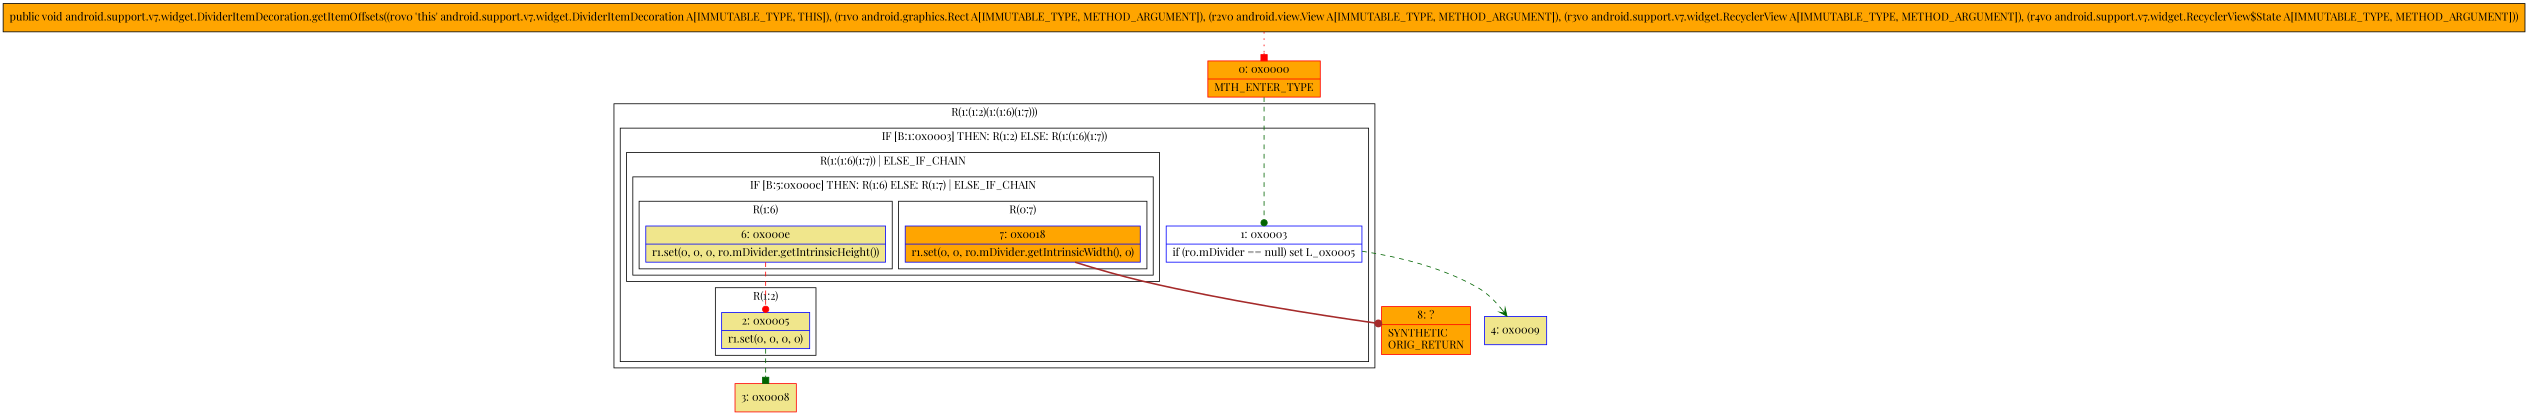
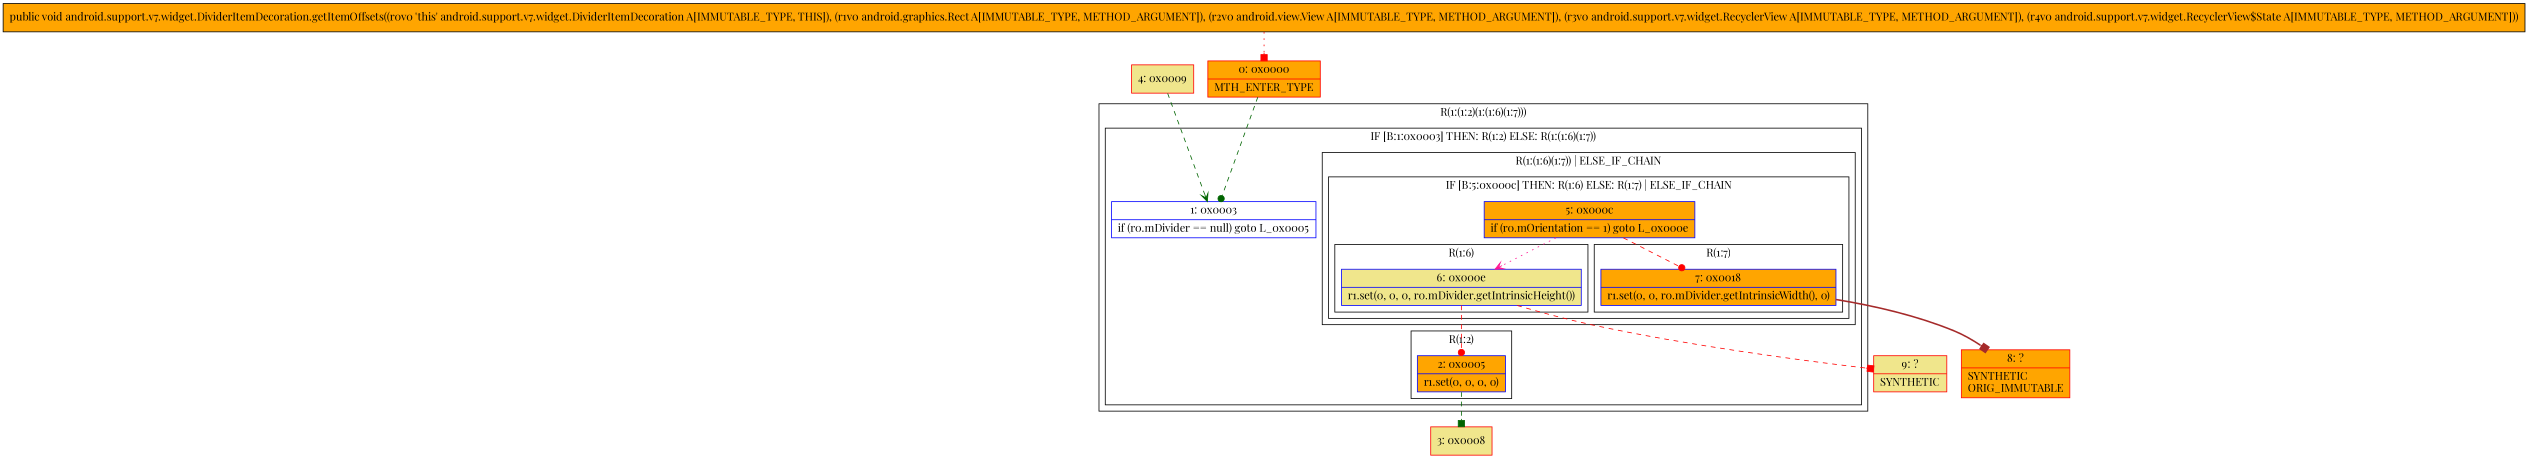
  digraph {
    fontname="Playfair Display"
    node [color=blue fillcolor=khaki fontname="Playfair Display" shape=record style=filled]
    edge [arrowhead=box color=red fontname="Playfair Display" style=dashed]
-   n1 [label="{2\:\ 0x0005|r1.set(0, 0, 0, 0)\l}"]
+   n1 [fillcolor=orange label="{2\:\ 0x0005|r1.set(0, 0, 0, 0)\l}"]
    n2 [label="{6\:\ 0x000e|r1.set(0, 0, 0, r0.mDivider.getIntrinsicHeight())\l}"]
    n3 [fillcolor=orange label="{7\:\ 0x0018|r1.set(0, 0, r0.mDivider.getIntrinsicWidth(), 0)\l}"]
-   n5 [fillcolor=white label="{1\:\ 0x0003|if (r0.mDivider == null) set L_0x0005\l}"]
+   n4 [fillcolor=orange label="{5\:\ 0x000c|if (r0.mOrientation == 1) goto L_0x000e\l}"]
+   n5 [fillcolor=white label="{1\:\ 0x0003|if (r0.mDivider == null) goto L_0x0005\l}"]
    n6 [color=red label="{3\:\ 0x0008}"]
-   n8 [color=red fillcolor=orange label="{8\:\ ?|SYNTHETIC\lORIG_RETURN\l}"]
-   n9 [label="{4\:\ 0x0009}"]
+   n7 [color=red label="{9\:\ ?|SYNTHETIC\l}"]
+   n8 [color=red fillcolor=orange label="{8\:\ ?|SYNTHETIC\lORIG_IMMUTABLE\l}"]
+   n9 [color=red label="{4\:\ 0x0009}"]
    n10 [color=red fillcolor=orange label="{0\:\ 0x0000|MTH_ENTER_TYPE\l}"]
    n11 [fillcolor=orange label="{public void android.support.v7.widget.DividerItemDecoration.getItemOffsets((r0v0 'this' android.support.v7.widget.DividerItemDecoration A[IMMUTABLE_TYPE, THIS]), (r1v0 android.graphics.Rect A[IMMUTABLE_TYPE, METHOD_ARGUMENT]), (r2v0 android.view.View A[IMMUTABLE_TYPE, METHOD_ARGUMENT]), (r3v0 android.support.v7.widget.RecyclerView A[IMMUTABLE_TYPE, METHOD_ARGUMENT]), (r4v0 android.support.v7.widget.RecyclerView$State A[IMMUTABLE_TYPE, METHOD_ARGUMENT])) }" color=""]
    subgraph cluster_1 {
      label="R(1:(1:2)(1:(1:6)(1:7)))"
      subgraph cluster_2 {
        label="IF [B:1:0x0003] THEN: R(1:2) ELSE: R(1:(1:6)(1:7))"
        n5
        subgraph cluster_3 {
          label="R(1:2)"
          n1
        }
        subgraph cluster_4 {
          label="R(1:(1:6)(1:7)) | ELSE_IF_CHAIN\l"
          subgraph cluster_5 {
            label="IF [B:5:0x000c] THEN: R(1:6) ELSE: R(1:7) | ELSE_IF_CHAIN\l"
+           n4
            subgraph cluster_6 {
              label="R(1:6)"
              n2
            }
            subgraph cluster_7 {
-             label="R(0:7)"
+             label="R(1:7)"
              n3
            }
          }
        }
      }
    }
    n1 -> n6 [color=darkgreen]
    n2 -> n1 [arrowhead=dot]
-   n3 -> n8 [arrowhead=dot color=brown style=bold]
-   n5 -> n9 [arrowhead=vee color=darkgreen]
+   n2 -> n7
+   n3 -> n8 [color=brown style=bold]
+   n4 -> n2 [arrowhead=vee color=deeppink style=dotted]
+   n4 -> n3 [arrowhead=dot]
+   n9 -> n5 [arrowhead=vee color=darkgreen]
    n10 -> n5 [arrowhead=dot color=darkgreen]
    n11 -> n10 [style=dotted]
  }
